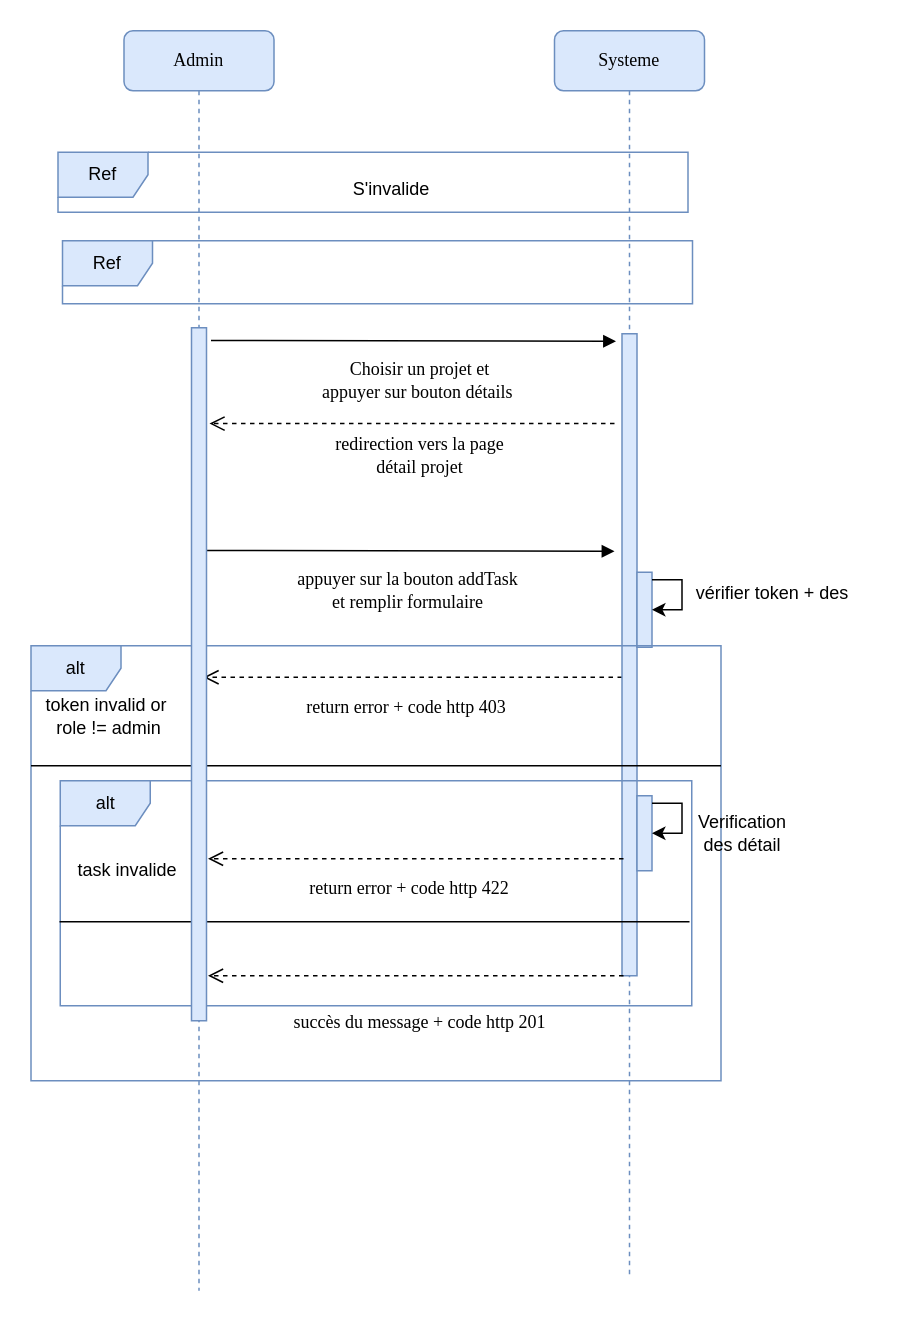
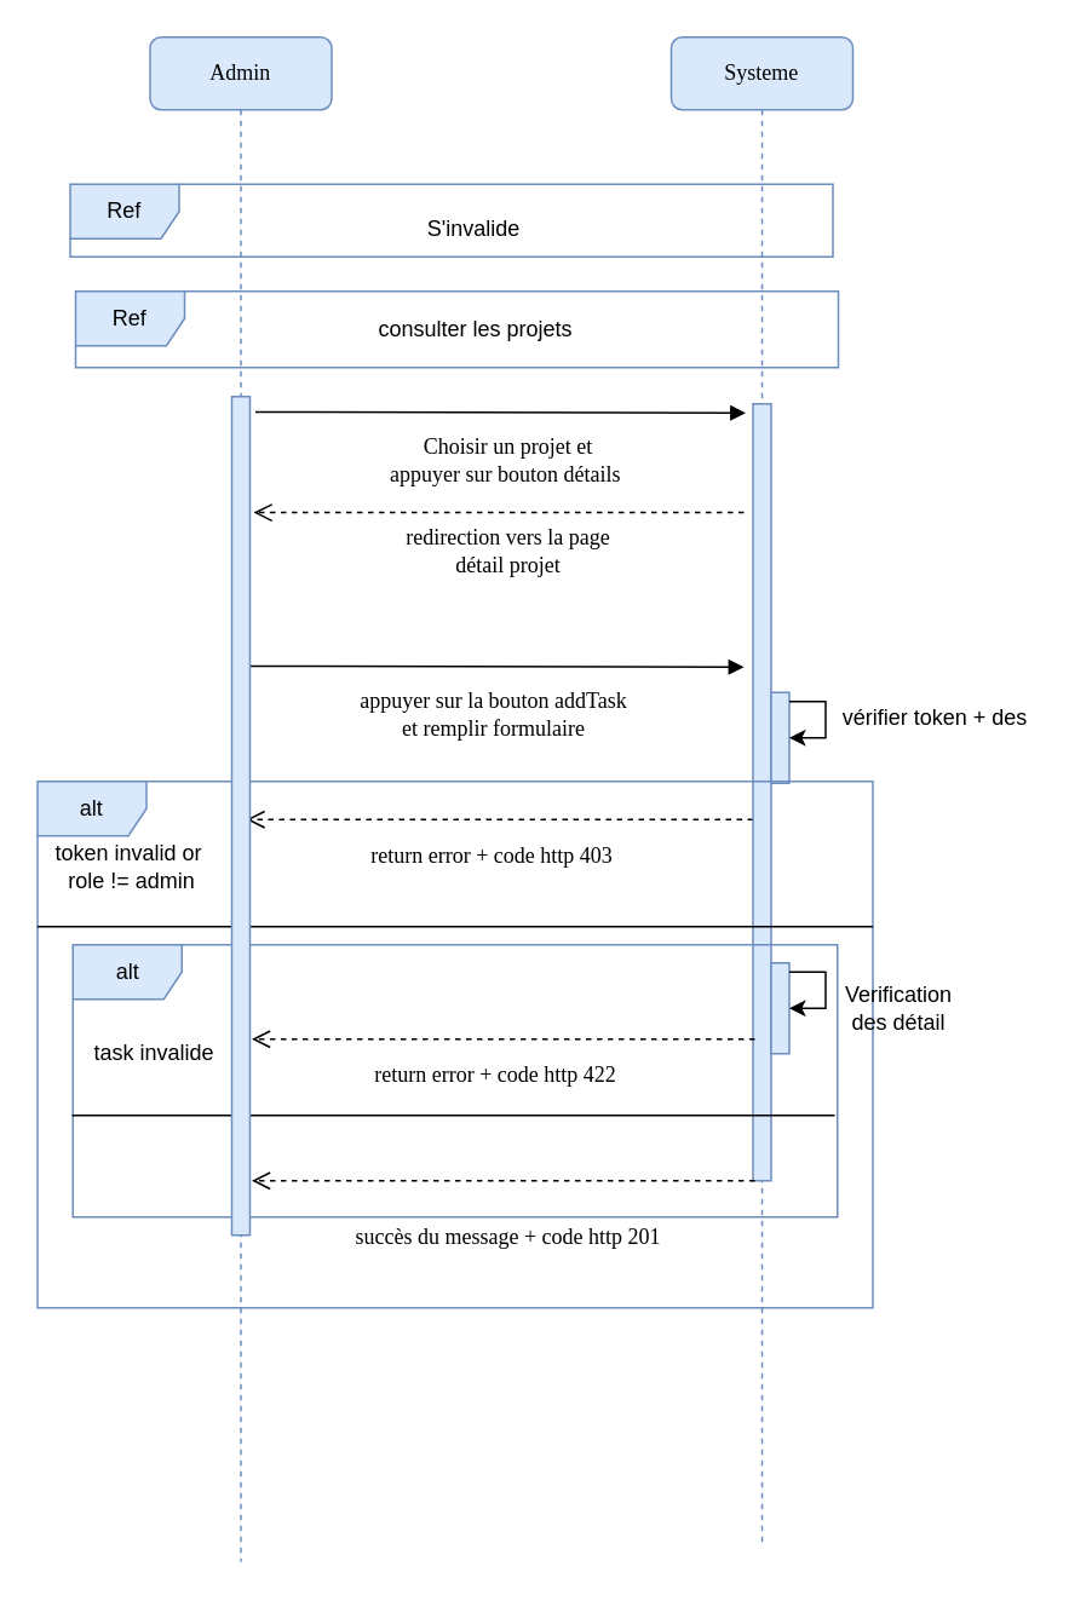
  <mxCell id="0" />
  <mxCell id="1" parent="0" />
  <mxCell id="2" value="return error + code http 403" style="html=1;verticalAlign=bottom;endArrow=open;dashed=1;endSize=8;labelBackgroundColor=none;fontFamily=Verdana;fontSize=12;entryX=1.5;entryY=0.57;entryDx=0;entryDy=0;entryPerimeter=0;" edge="1" parent="1" source="4"><mxGeometry x="0.031" y="29" relative="1" as="geometry"><mxPoint x="135" y="451.02" as="targetPoint" /><mxPoint x="405" y="451" as="sourcePoint" /><mxPoint as="offset" /></mxGeometry></mxCell>
  <mxCell id="3" value="Systeme" style="shape=umlLifeline;perimeter=lifelinePerimeter;whiteSpace=wrap;html=1;container=1;collapsible=0;recursiveResize=0;outlineConnect=0;rounded=1;shadow=0;comic=0;labelBackgroundColor=none;strokeWidth=1;fontFamily=Verdana;fontSize=12;align=center;fillColor=#dae8fc;strokeColor=#6c8ebf;" vertex="1" parent="1"><mxGeometry x="369" y="20" width="100" height="830" as="geometry" /></mxCell>
  <mxCell id="4" value="" style="html=1;points=[];perimeter=orthogonalPerimeter;rounded=0;shadow=0;comic=0;labelBackgroundColor=none;strokeWidth=1;fontFamily=Verdana;fontSize=12;align=center;fillColor=#dae8fc;strokeColor=#6c8ebf;" vertex="1" parent="3"><mxGeometry x="45" y="202" width="10" height="428" as="geometry" /></mxCell>
  <mxCell id="5" value="" style="html=1;points=[[0,0,0,0,5],[0,1,0,0,-5],[1,0,0,0,5],[1,1,0,0,-5]];perimeter=orthogonalPerimeter;outlineConnect=0;targetShapes=umlLifeline;portConstraint=eastwest;newEdgeStyle={&quot;curved&quot;:0,&quot;rounded&quot;:0};fillColor=#dae8fc;strokeColor=#6c8ebf;" vertex="1" parent="3"><mxGeometry x="55" y="361" width="10" height="50" as="geometry" /></mxCell>
  <mxCell id="6" style="edgeStyle=orthogonalEdgeStyle;rounded=0;orthogonalLoop=1;jettySize=auto;html=1;curved=0;exitX=1;exitY=0;exitDx=0;exitDy=5;exitPerimeter=0;" edge="1" parent="3" source="5" target="5"><mxGeometry relative="1" as="geometry" /></mxCell>
  <mxCell id="7" value="Choisir un projet et &lt;br&gt;appuyer sur bouton détails&amp;nbsp;" style="html=1;verticalAlign=bottom;endArrow=block;labelBackgroundColor=none;fontFamily=Verdana;fontSize=12;edgeStyle=elbowEdgeStyle;elbow=vertical;" edge="1" parent="1"><mxGeometry x="0.029" y="-43" relative="1" as="geometry"><mxPoint x="140" y="226.5" as="sourcePoint" /><mxPoint x="410" y="227" as="targetPoint" /><mxPoint as="offset" /></mxGeometry></mxCell>
  <mxCell id="8" value="Ref" style="shape=umlFrame;whiteSpace=wrap;html=1;pointerEvents=0;fillColor=#dae8fc;strokeColor=#6c8ebf;" vertex="1" parent="1"><mxGeometry x="38" y="101" width="420" height="40" as="geometry" /></mxCell>
  <mxCell id="9" value="S'invalide" style="text;html=1;align=center;verticalAlign=middle;resizable=0;points=[];autosize=1;strokeColor=none;fillColor=none;" vertex="1" parent="1"><mxGeometry x="215" y="111" width="90" height="30" as="geometry" /></mxCell>
  <mxCell id="10" value="token invalid or&lt;br&gt;&amp;nbsp;role != admin" style="text;html=1;align=center;verticalAlign=middle;resizable=0;points=[];autosize=1;strokeColor=none;fillColor=none;" vertex="1" parent="1"><mxGeometry x="20" y="457" width="100" height="40" as="geometry" /></mxCell>
  <mxCell id="11" value="redirection vers la page &lt;br&gt;détail projet" style="html=1;verticalAlign=bottom;endArrow=open;dashed=1;endSize=8;labelBackgroundColor=none;fontFamily=Verdana;fontSize=12;entryX=1.5;entryY=0.57;entryDx=0;entryDy=0;entryPerimeter=0;exitX=-0.4;exitY=0.633;exitDx=0;exitDy=0;exitPerimeter=0;" edge="1" parent="1"><mxGeometry x="-0.037" y="38" relative="1" as="geometry"><mxPoint x="139" y="281.9" as="targetPoint" /><mxPoint x="409" y="281.88" as="sourcePoint" /><mxPoint as="offset" /></mxGeometry></mxCell>
  <mxCell id="12" value="appuyer sur la bouton addTask&lt;br&gt;et remplir formulaire" style="html=1;verticalAlign=bottom;endArrow=block;labelBackgroundColor=none;fontFamily=Verdana;fontSize=12;edgeStyle=elbowEdgeStyle;elbow=vertical;" edge="1" parent="1"><mxGeometry x="-0.014" y="-43" relative="1" as="geometry"><mxPoint x="136" y="366.5" as="sourcePoint" /><mxPoint x="409" y="367" as="targetPoint" /><mxPoint as="offset" /></mxGeometry></mxCell>
  <mxCell id="13" value="vérifier token + des" style="text;html=1;align=center;verticalAlign=middle;resizable=0;points=[];autosize=1;strokeColor=none;fillColor=none;" vertex="1" parent="1"><mxGeometry x="449" y="380" width="130" height="30" as="geometry" /></mxCell>
  <mxCell id="14" value="alt" style="shape=umlFrame;whiteSpace=wrap;html=1;pointerEvents=0;fillColor=#dae8fc;strokeColor=#6c8ebf;" vertex="1" parent="1"><mxGeometry x="20" y="430" width="460" height="290" as="geometry" /></mxCell>
  <mxCell id="15" value="" style="line;strokeWidth=1;fillColor=none;align=left;verticalAlign=middle;spacingTop=-1;spacingLeft=3;spacingRight=3;rotatable=0;labelPosition=right;points=[];portConstraint=eastwest;strokeColor=inherit;" vertex="1" parent="1"><mxGeometry x="20" y="506" width="460" height="8" as="geometry" /></mxCell>
  <mxCell id="16" value="" style="html=1;points=[[0,0,0,0,5],[0,1,0,0,-5],[1,0,0,0,5],[1,1,0,0,-5]];perimeter=orthogonalPerimeter;outlineConnect=0;targetShapes=umlLifeline;portConstraint=eastwest;newEdgeStyle={&quot;curved&quot;:0,&quot;rounded&quot;:0};fillColor=#dae8fc;strokeColor=#6c8ebf;" vertex="1" parent="1"><mxGeometry x="424" y="530" width="10" height="50" as="geometry" /></mxCell>
  <mxCell id="17" value="alt" style="shape=umlFrame;whiteSpace=wrap;html=1;pointerEvents=0;fillColor=#dae8fc;strokeColor=#6c8ebf;" vertex="1" parent="1"><mxGeometry x="39.5" y="520" width="421" height="150" as="geometry" /></mxCell>
  <mxCell id="18" value="Verification &lt;br&gt;des détail" style="text;html=1;align=center;verticalAlign=middle;resizable=0;points=[];autosize=1;strokeColor=none;fillColor=none;" vertex="1" parent="1"><mxGeometry x="449" y="535" width="90" height="40" as="geometry" /></mxCell>
  <mxCell id="19" style="edgeStyle=orthogonalEdgeStyle;rounded=0;orthogonalLoop=1;jettySize=auto;html=1;curved=0;exitX=1;exitY=0;exitDx=0;exitDy=5;exitPerimeter=0;" edge="1" parent="1" source="16" target="16"><mxGeometry relative="1" as="geometry" /></mxCell>
  <mxCell id="20" value="return error + code http 422" style="html=1;verticalAlign=bottom;endArrow=open;dashed=1;endSize=8;labelBackgroundColor=none;fontFamily=Verdana;fontSize=12;entryX=1.5;entryY=0.57;entryDx=0;entryDy=0;entryPerimeter=0;exitX=-0.232;exitY=0.925;exitDx=0;exitDy=0;exitPerimeter=0;" edge="1" parent="1"><mxGeometry x="0.031" y="29" relative="1" as="geometry"><mxPoint x="138" y="572.02" as="targetPoint" /><mxPoint x="415" y="572" as="sourcePoint" /><mxPoint as="offset" /></mxGeometry></mxCell>
  <mxCell id="21" value="task invalide" style="text;html=1;align=center;verticalAlign=middle;resizable=0;points=[];autosize=1;strokeColor=none;fillColor=none;" vertex="1" parent="1"><mxGeometry x="39" y="565" width="90" height="30" as="geometry" /></mxCell>
  <mxCell id="22" value="" style="line;strokeWidth=1;fillColor=none;align=left;verticalAlign=middle;spacingTop=-1;spacingLeft=3;spacingRight=3;rotatable=0;labelPosition=right;points=[];portConstraint=eastwest;strokeColor=inherit;" vertex="1" parent="1"><mxGeometry x="39" y="610" width="420" height="8" as="geometry" /></mxCell>
  <mxCell id="23" value="succès du message + code http 201" style="html=1;verticalAlign=bottom;endArrow=open;dashed=1;endSize=8;labelBackgroundColor=none;fontFamily=Verdana;fontSize=12;entryX=1.5;entryY=0.57;entryDx=0;entryDy=0;entryPerimeter=0;exitX=-0.232;exitY=0.925;exitDx=0;exitDy=0;exitPerimeter=0;" edge="1" parent="1"><mxGeometry x="-0.018" y="40" relative="1" as="geometry"><mxPoint x="138" y="650.02" as="targetPoint" /><mxPoint x="415" y="650" as="sourcePoint" /><mxPoint as="offset" /></mxGeometry></mxCell>
  <mxCell id="24" value="Admin" style="shape=umlLifeline;perimeter=lifelinePerimeter;whiteSpace=wrap;html=1;container=1;collapsible=0;recursiveResize=0;outlineConnect=0;rounded=1;shadow=0;comic=0;labelBackgroundColor=none;strokeWidth=1;fontFamily=Verdana;fontSize=12;align=center;fillColor=#dae8fc;strokeColor=#6c8ebf;" vertex="1" parent="1"><mxGeometry x="82" y="20" width="100" height="840" as="geometry" /></mxCell>
  <mxCell id="25" value="" style="html=1;points=[];perimeter=orthogonalPerimeter;rounded=0;shadow=0;comic=0;labelBackgroundColor=none;strokeWidth=1;fontFamily=Verdana;fontSize=12;align=center;fillColor=#dae8fc;strokeColor=#6c8ebf;" vertex="1" parent="24"><mxGeometry x="45" y="198" width="10" height="462" as="geometry" /></mxCell>
  <mxCell id="26" value="Ref" style="shape=umlFrame;whiteSpace=wrap;html=1;pointerEvents=0;fillColor=#dae8fc;strokeColor=#6c8ebf;" vertex="1" parent="1"><mxGeometry x="41" y="160" width="420" height="42" as="geometry" /></mxCell>
+ <mxCell id="27" value="consulter les projets" style="text;html=1;align=center;verticalAlign=middle;resizable=0;points=[];autosize=1;strokeColor=none;fillColor=none;" vertex="1" parent="1"><mxGeometry x="196" y="166" width="130" height="30" as="geometry" /></mxCell>
